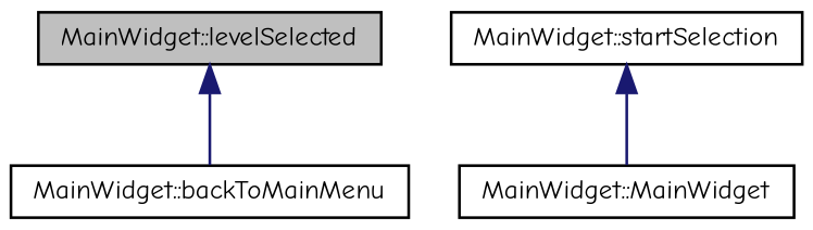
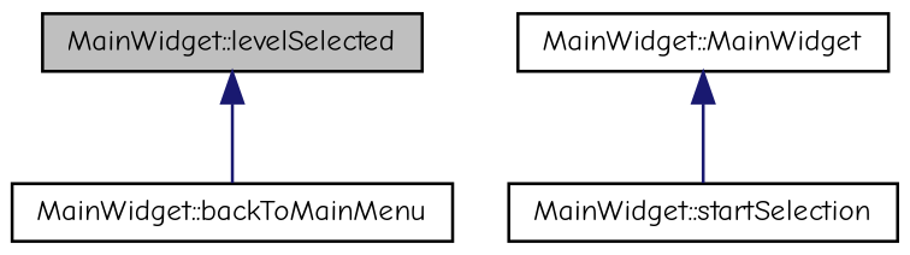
  digraph {
    fontname="Comic Neue"
    rankdir=TB
    node [color=black fillcolor=white fontname="Comic Neue" fontsize=10 shape=record style=filled]
    edge [color=midnightblue dir=back fontname="Comic Neue" fontsize=10 labelfontname=Helvetica labelfontsize=10 style=solid]
    n1 [fillcolor=grey75 fontcolor=black height=0.2 label="MainWidget::levelSelected" width=0.4]
    n2 [height=0.2 label="MainWidget::backToMainMenu" width=0.4]
    n3 [height=0.2 label="MainWidget::startSelection" width=0.4]
    n4 [height=0.2 label="MainWidget::MainWidget" width=0.4]
    n1 -> n2
-   n3 -> n4
+   n4 -> n3
  }
